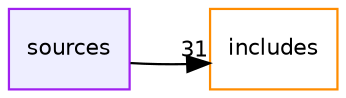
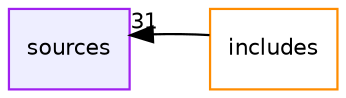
  digraph {
    compound=true
    rankdir=LR
    node [fontname=Helvetica fontsize=10 shape=box]
    n1 [fillcolor="#eeeeff" label=sources pencolor=black style=filled color=purple]
    n2 [label=includes color=darkorange]
-   n1 -> n2 [headlabel=31 labeldistance=1.5 labelfontname=Helvetica labelfontsize=10]
+   n2 -> n1 [headlabel=31 labeldistance=1.5 labelfontname=Helvetica labelfontsize=10]
  }
